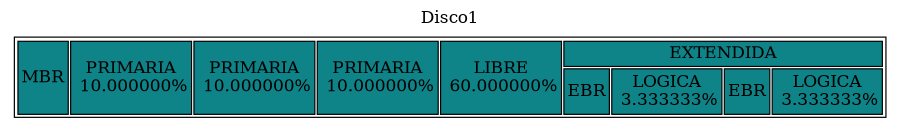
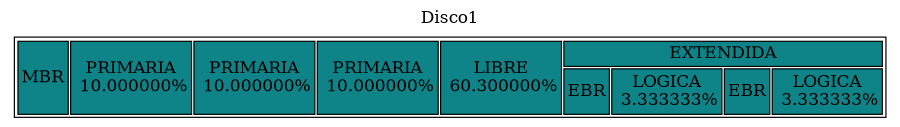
  digraph {
    label=Disco1
    labelloc=t
-   n1 [label=< <table border="1" cellborder="1"> <tr><td rowspan="3" bgcolor='#0E8388'>MBR</td> <td rowspan="3" bgcolor='#0E8388'>PRIMARIA<br /> 10.000000%</td> <td rowspan="3" bgcolor='#0E8388'>PRIMARIA<br /> 10.000000%</td> <td rowspan="3" bgcolor='#0E8388'>PRIMARIA<br /> 10.000000%</td> <td rowspan="3" bgcolor='#0E8388'>LIBRE<br /> 60.000000%</td> <td rowspan="1" colspan="4" bgcolor='#0E8388'>EXTENDIDA</td> </tr> <tr> <td rowspan="2" bgcolor='#0E8388'>EBR</td> <td rowspan="2" bgcolor='#0E8388'>LOGICA<br /> 3.333333%</td> <td rowspan="2" bgcolor='#0E8388'>EBR</td> <td rowspan="2" bgcolor='#0E8388'>LOGICA<br /> 3.333333%</td> </tr> </table>> shape=plaintext]
+   n1 [label=< <table border="1" cellborder="1"> <tr><td rowspan="3" bgcolor='#0E8388'>MBR</td> <td rowspan="3" bgcolor='#0E8388'>PRIMARIA<br /> 10.000000%</td> <td rowspan="3" bgcolor='#0E8388'>PRIMARIA<br /> 10.000000%</td> <td rowspan="3" bgcolor='#0E8388'>PRIMARIA<br /> 10.000000%</td> <td rowspan="3" bgcolor='#0E8388'>LIBRE<br /> 60.300000%</td> <td rowspan="1" colspan="4" bgcolor='#0E8388'>EXTENDIDA</td> </tr> <tr> <td rowspan="2" bgcolor='#0E8388'>EBR</td> <td rowspan="2" bgcolor='#0E8388'>LOGICA<br /> 3.333333%</td> <td rowspan="2" bgcolor='#0E8388'>EBR</td> <td rowspan="2" bgcolor='#0E8388'>LOGICA<br /> 3.333333%</td> </tr> </table>> shape=plaintext]
  }
